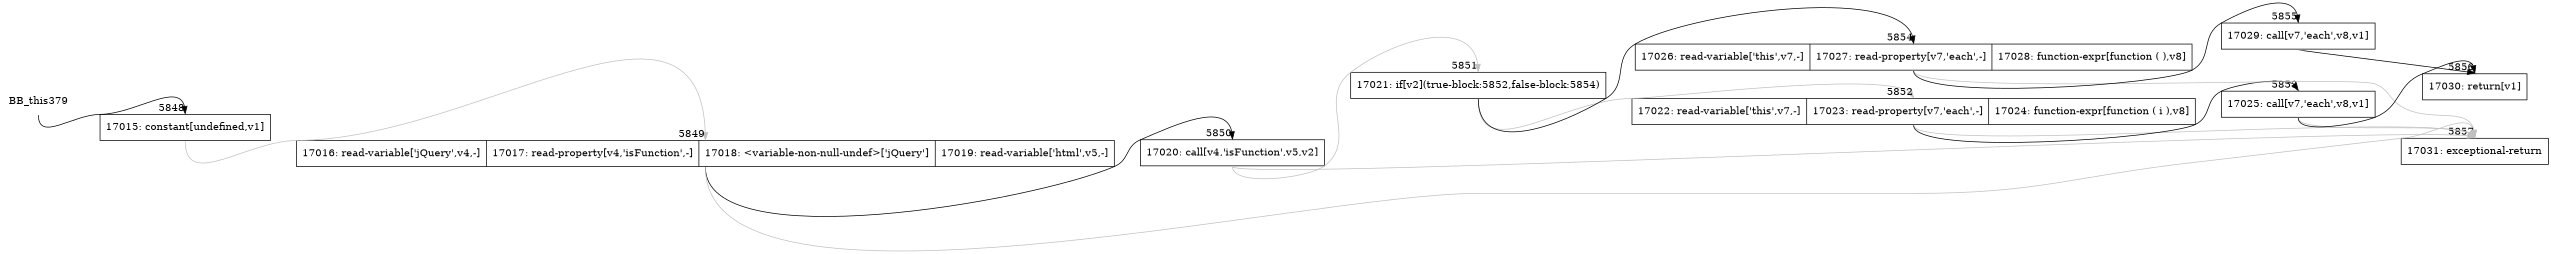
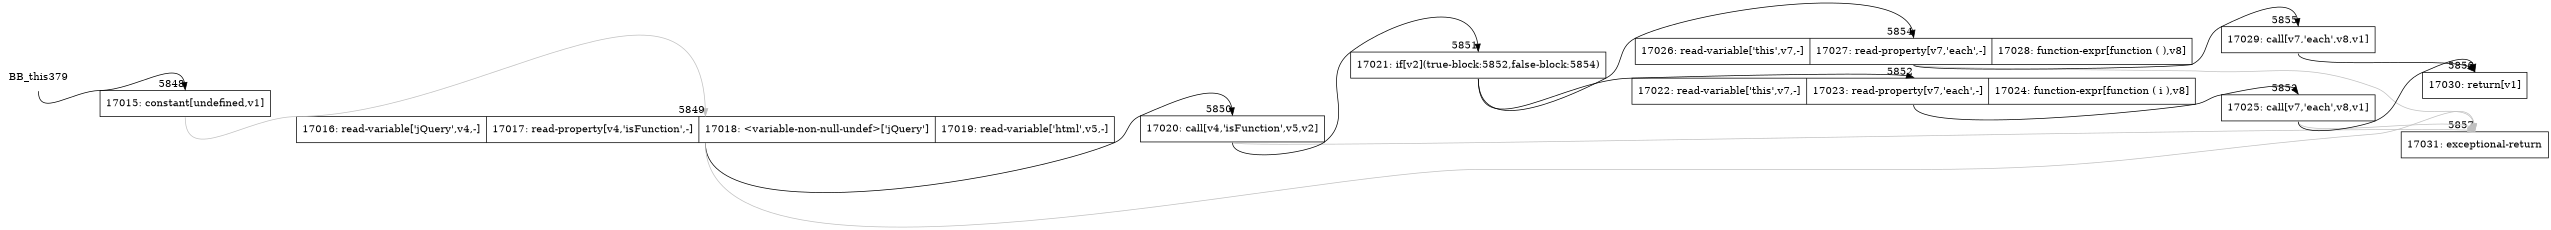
  digraph {
    rankdir=LR
    node [shape=record]
    edge [headport=n tailport=s]
    n1 [label=BB_this379 shape=none]
    n2 [label="{17015: constant[undefined,v1]}"]
    n3 [label="{17016: read-variable['jQuery',v4,-]|17017: read-property[v4,'isFunction',-]|17018: \<variable-non-null-undef\>['jQuery']|17019: read-variable['html',v5,-]}"]
    n4 [label="{17020: call[v4,'isFunction',v5,v2]}"]
    n5 [label="{17031: exceptional-return}"]
    n6 [label="{17021: if[v2](true-block:5852,false-block:5854)}"]
    n7 [label="{17022: read-variable['this',v7,-]|17023: read-property[v7,'each',-]|17024: function-expr[function ( i ),v8]}"]
    n8 [label="{17026: read-variable['this',v7,-]|17027: read-property[v7,'each',-]|17028: function-expr[function ( ),v8]}"]
    n9 [label="{17025: call[v7,'each',v8,v1]}"]
    n10 [label="{17029: call[v7,'each',v8,v1]}"]
    n11 [label="{17030: return[v1]}"]
    n1 -> n2 [headlabel="    5848"]
    n2 -> n3 [color=gray headlabel="      5849"]
    n3 -> n4 [headlabel="      5850"]
    n3 -> n5 [color=gray headlabel="      5857"]
    n4 -> n5 [color=gray]
-   n4 -> n6 [headlabel="      5851" color=gray]
-   n6 -> n7 [headlabel="      5852" color=gray]
+   n4 -> n6 [headlabel="      5851"]
+   n6 -> n7 [headlabel="      5852"]
    n6 -> n8 [headlabel="      5854"]
-   n7 -> n5 [color=gray]
    n7 -> n9 [headlabel="      5853"]
    n8 -> n5 [color=gray]
    n8 -> n10 [headlabel="      5855"]
    n9 -> n5 [color=gray]
    n9 -> n11 [headlabel="      5856"]
    n10 -> n11
  }
